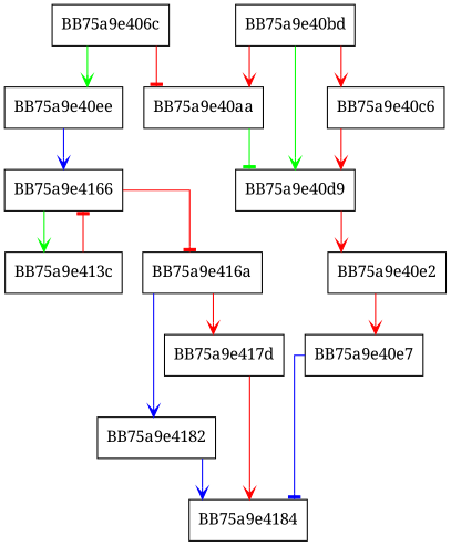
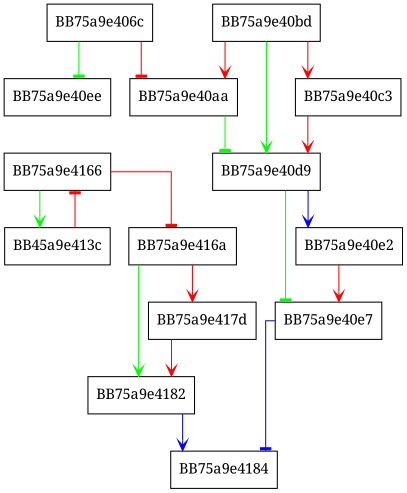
  digraph {
    fontname="Noto Serif"
    splines=ortho
    node [fontname="Noto Serif" shape=box]
    edge [arrowhead=vee color=red fontname="Noto Serif"]
    BB75a9e406c
    BB75a9e40ee
    BB75a9e40aa
    BB75a9e4166
    BB75a9e40d9
-   BB75a9e413c
+   BB75a9e413c [label=BB45a9e413c]
    BB75a9e416a
    BB75a9e40e7
    BB75a9e40e2
    BB75a9e40bd
-   BB75a9e40c3 [label=BB75a9e40c6]
+   BB75a9e40c3
    BB75a9e4184
    BB75a9e4182
    BB75a9e417d
-   BB75a9e406c -> BB75a9e40ee [color=green]
+   BB75a9e406c -> BB75a9e40ee [arrowhead=tee color=green]
    BB75a9e406c -> BB75a9e40aa [arrowhead=tee]
-   BB75a9e40ee -> BB75a9e4166 [color=blue]
    BB75a9e40aa -> BB75a9e40d9 [arrowhead=tee color=green]
    BB75a9e4166 -> BB75a9e413c [color=green]
    BB75a9e4166 -> BB75a9e416a [arrowhead=tee]
-   BB75a9e40d9 -> BB75a9e40e2
+   BB75a9e40d9 -> BB75a9e40e7 [arrowhead=tee color=green]
+   BB75a9e40d9 -> BB75a9e40e2 [color=blue]
    BB75a9e413c -> BB75a9e4166 [arrowhead=tee]
-   BB75a9e416a -> BB75a9e4182 [color=blue]
+   BB75a9e416a -> BB75a9e4182 [color=green]
    BB75a9e416a -> BB75a9e417d
    BB75a9e40e7 -> BB75a9e4184 [arrowhead=tee color=blue]
    BB75a9e40e2 -> BB75a9e40e7
    BB75a9e40bd -> BB75a9e40aa
    BB75a9e40bd -> BB75a9e40d9 [color=green]
    BB75a9e40bd -> BB75a9e40c3
    BB75a9e40c3 -> BB75a9e40d9
    BB75a9e4182 -> BB75a9e4184 [color=blue]
-   BB75a9e417d -> BB75a9e4184
+   BB75a9e417d -> BB75a9e4182
  }
